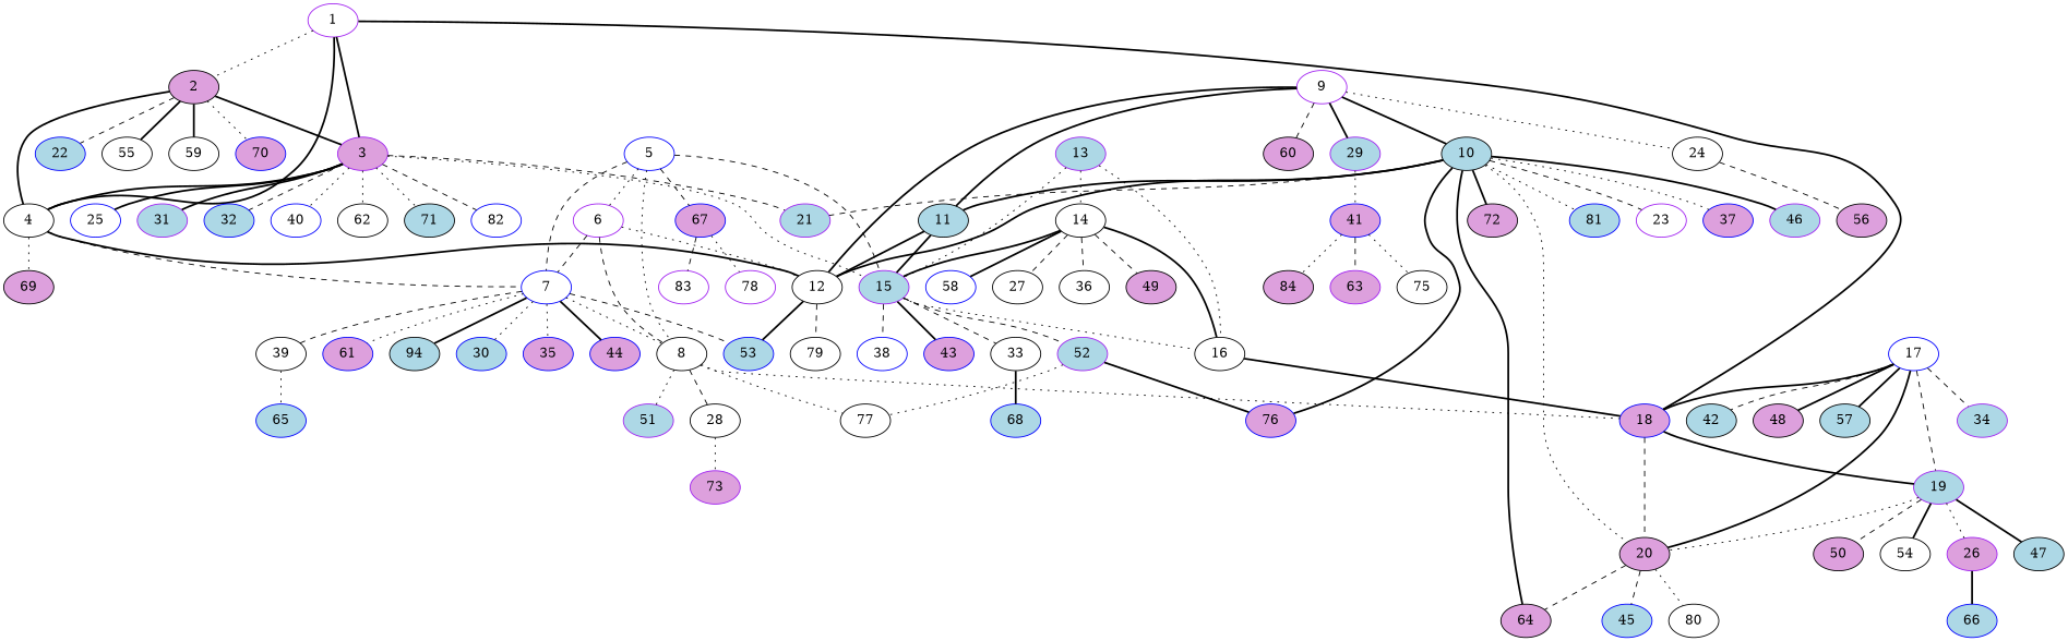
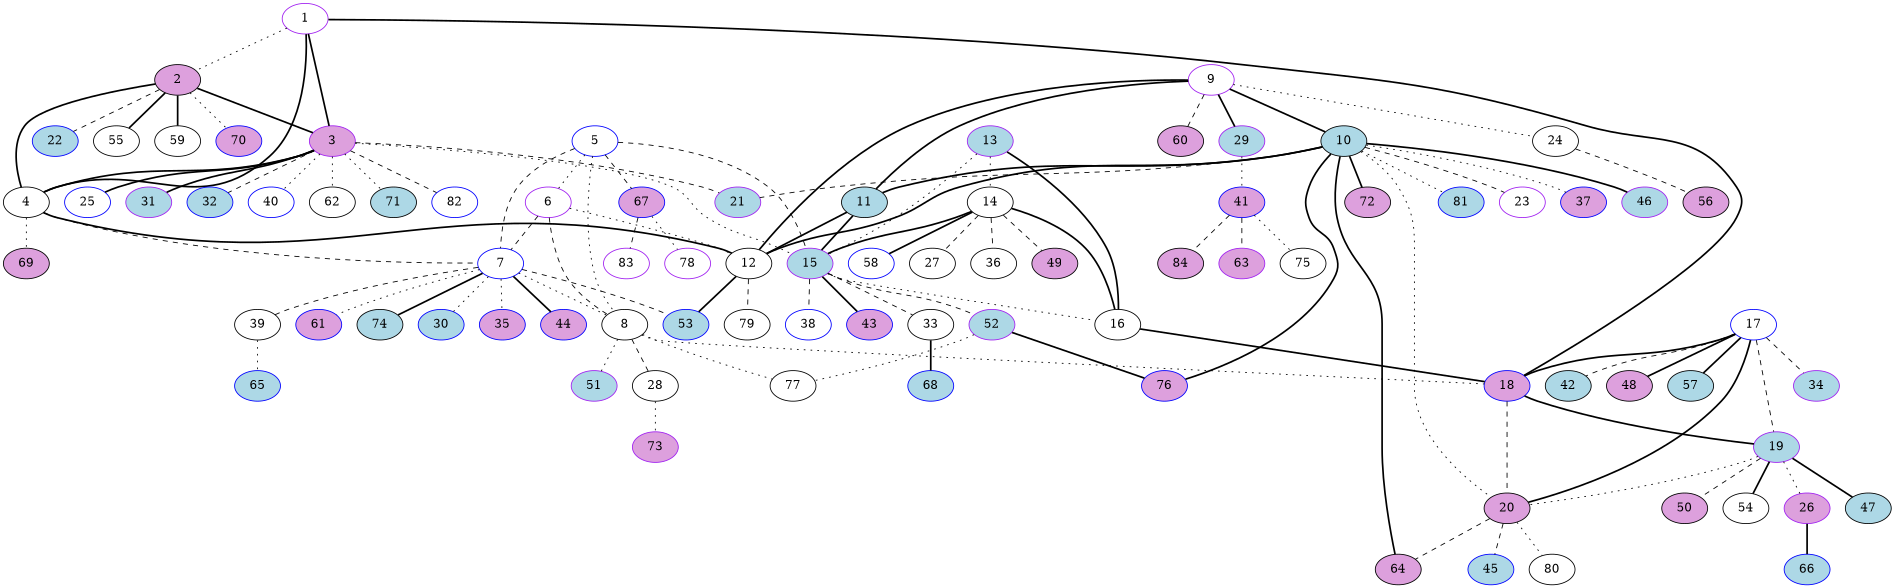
  graph {
    node [color=black fillcolor=white style=filled]
    edge [style=bold]
    1 [color=purple]
    2 [fillcolor=plum]
    3 [color=purple fillcolor=plum]
    4
    18 [color=blue fillcolor=plum]
    22 [color=blue fillcolor=lightblue]
    55
    59
    70 [color=blue fillcolor=plum]
    15 [color=purple fillcolor=lightblue]
    21 [color=purple fillcolor=lightblue]
    25 [color=blue]
    31 [color=purple fillcolor=lightblue]
    32 [color=blue fillcolor=lightblue]
    40 [color=blue]
    62
    71 [fillcolor=lightblue]
    82 [color=blue]
    7 [color=blue]
    12
    69 [fillcolor=plum]
    20 [fillcolor=plum]
    19 [color=purple fillcolor=lightblue]
    16
    33
    38 [color=blue]
    43 [color=blue fillcolor=plum]
    52 [color=purple fillcolor=lightblue]
    8
    30 [color=blue fillcolor=lightblue]
    35 [color=blue fillcolor=plum]
    39
    44 [color=blue fillcolor=plum]
    53 [color=blue fillcolor=lightblue]
    61 [color=blue fillcolor=plum]
-   74 [fillcolor=lightblue label=94]
+   74 [fillcolor=lightblue]
    79
    5 [color=blue]
    6 [color=purple]
    67 [color=blue fillcolor=plum]
    28
    51 [color=purple fillcolor=lightblue]
    77
    78 [color=purple]
    83 [color=purple]
    65 [color=blue fillcolor=lightblue]
    73 [color=purple fillcolor=plum]
    9 [color=purple]
    10 [fillcolor=lightblue]
    11 [fillcolor=lightblue]
    24
    29 [color=purple fillcolor=lightblue]
    60 [fillcolor=plum]
    23 [color=purple]
    37 [color=blue fillcolor=plum]
    46 [color=purple fillcolor=lightblue]
    64 [fillcolor=plum]
    72 [fillcolor=plum]
    76 [color=blue fillcolor=plum]
    81 [color=blue fillcolor=lightblue]
    56 [fillcolor=plum]
    41 [color=blue fillcolor=plum]
    45 [color=blue fillcolor=lightblue]
    80
    13 [color=purple fillcolor=lightblue]
    14
    27
    36
    49 [fillcolor=plum]
    58 [color=blue]
    68 [color=blue fillcolor=lightblue]
    17 [color=blue]
    34 [color=purple fillcolor=lightblue]
    42 [fillcolor=lightblue]
    48 [fillcolor=plum]
    57 [fillcolor=lightblue]
    26 [color=purple fillcolor=plum]
    47 [fillcolor=lightblue]
    50 [fillcolor=plum]
    54
    66 [color=blue fillcolor=lightblue]
    63 [color=purple fillcolor=plum]
    75
    84 [fillcolor=plum]
    1 -- 2 [style=dotted]
    1 -- 3
    1 -- 4
    1 -- 18
    2 -- 3
    2 -- 4
    2 -- 22 [style=dashed]
    2 -- 55
    2 -- 59
    2 -- 70 [style=dotted]
    3 -- 4
    3 -- 15 [style=dotted]
    3 -- 21 [style=dashed]
    3 -- 25
    3 -- 31
    3 -- 32 [style=dashed]
    3 -- 40 [style=dotted]
    3 -- 62 [style=dotted]
    3 -- 71 [style=dotted]
    3 -- 82 [style=dashed]
    4 -- 7 [style=dashed]
    4 -- 12
    4 -- 69 [style=dotted]
    18 -- 20 [style=dashed]
    18 -- 19
    15 -- 16 [style=dotted]
    15 -- 33 [style=dashed]
    15 -- 38 [style=dashed]
    15 -- 43
    15 -- 52 [style=dashed]
    7 -- 8 [style=dotted]
    7 -- 30 [style=dotted]
    7 -- 35 [style=dotted]
    7 -- 39 [style=dashed]
    7 -- 44
    7 -- 53 [style=dashed]
    7 -- 61 [style=dotted]
    7 -- 74
    12 -- 53
    12 -- 79 [style=dashed]
    20 -- 64 [style=dashed]
    20 -- 45 [style=dashed]
    20 -- 80 [style=dotted]
    19 -- 20 [style=dotted]
    19 -- 26 [style=dotted]
    19 -- 47
    19 -- 50 [style=dashed]
    19 -- 54
    16 -- 18
    33 -- 68
    52 -- 77 [style=dotted]
    52 -- 76
    8 -- 18 [style=dotted]
    8 -- 28 [style=dashed]
    8 -- 51 [style=dotted]
    8 -- 77 [style=dotted]
    39 -- 65 [style=dotted]
    5 -- 15 [style=dashed]
    5 -- 7 [style=dashed]
    5 -- 8 [style=dotted]
    5 -- 6 [style=dotted]
    5 -- 67 [style=dashed]
    6 -- 7 [style=dashed]
    6 -- 12 [style=dotted]
    6 -- 8 [style=dashed]
    67 -- 78 [style=dotted]
    67 -- 83 [style=dashed]
    28 -- 73 [style=dotted]
    9 -- 12
    9 -- 10
    9 -- 11
    9 -- 24 [style=dotted]
    9 -- 29
    9 -- 60 [style=dashed]
    10 -- 21 [style=dashed]
    10 -- 12
    10 -- 20 [style=dotted]
    10 -- 11
    10 -- 23 [style=dashed]
    10 -- 37 [style=dotted]
    10 -- 46
    10 -- 64
    10 -- 72
    10 -- 76
    10 -- 81 [style=dotted]
    11 -- 15
    11 -- 12
    24 -- 56 [style=dashed]
    29 -- 41 [style=dotted]
    41 -- 63 [style=dashed]
    41 -- 75 [style=dotted]
-   41 -- 84 [style=dotted]
+   41 -- 84 [style=dashed]
    13 -- 15 [style=dotted]
-   13 -- 16 [style=dotted]
+   13 -- 16
    13 -- 14 [style=dotted]
    14 -- 15
    14 -- 16
    14 -- 27 [style=dashed]
    14 -- 36 [style=dashed]
    14 -- 49 [style=dashed]
    14 -- 58
    17 -- 18
    17 -- 20
    17 -- 19 [style=dashed]
    17 -- 34 [style=dashed]
    17 -- 42 [style=dashed]
    17 -- 48
    17 -- 57
    26 -- 66
  }
